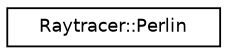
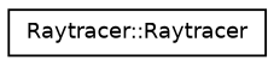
  digraph {
    rankdir=LR
-   n1 [color=black fillcolor=white fontname=Helvetica fontsize=10 height=0.2 label="Raytracer::Perlin" shape=record style=filled width=0.4]
+   n1 [color=black fillcolor=white fontname=Helvetica fontsize=10 height=0.2 label="Raytracer::Raytracer" shape=record style=filled width=0.4]
  }
